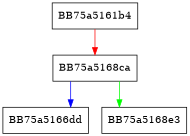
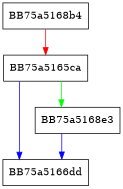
  digraph {
    splines=ortho
    node [shape=box]
    edge [color=blue]
-   BB75a5168b4 [label=BB75a5161b4]
-   BB75a5168ca
+   BB75a5168b4
+   BB75a5168ca [label=BB75a5165ca]
    n3 [label=BB75a5166dd]
    BB75a5168e3
    BB75a5168b4 -> BB75a5168ca [color=red]
    BB75a5168ca -> n3
    BB75a5168ca -> BB75a5168e3 [color=green]
+   BB75a5168e3 -> n3
  }
